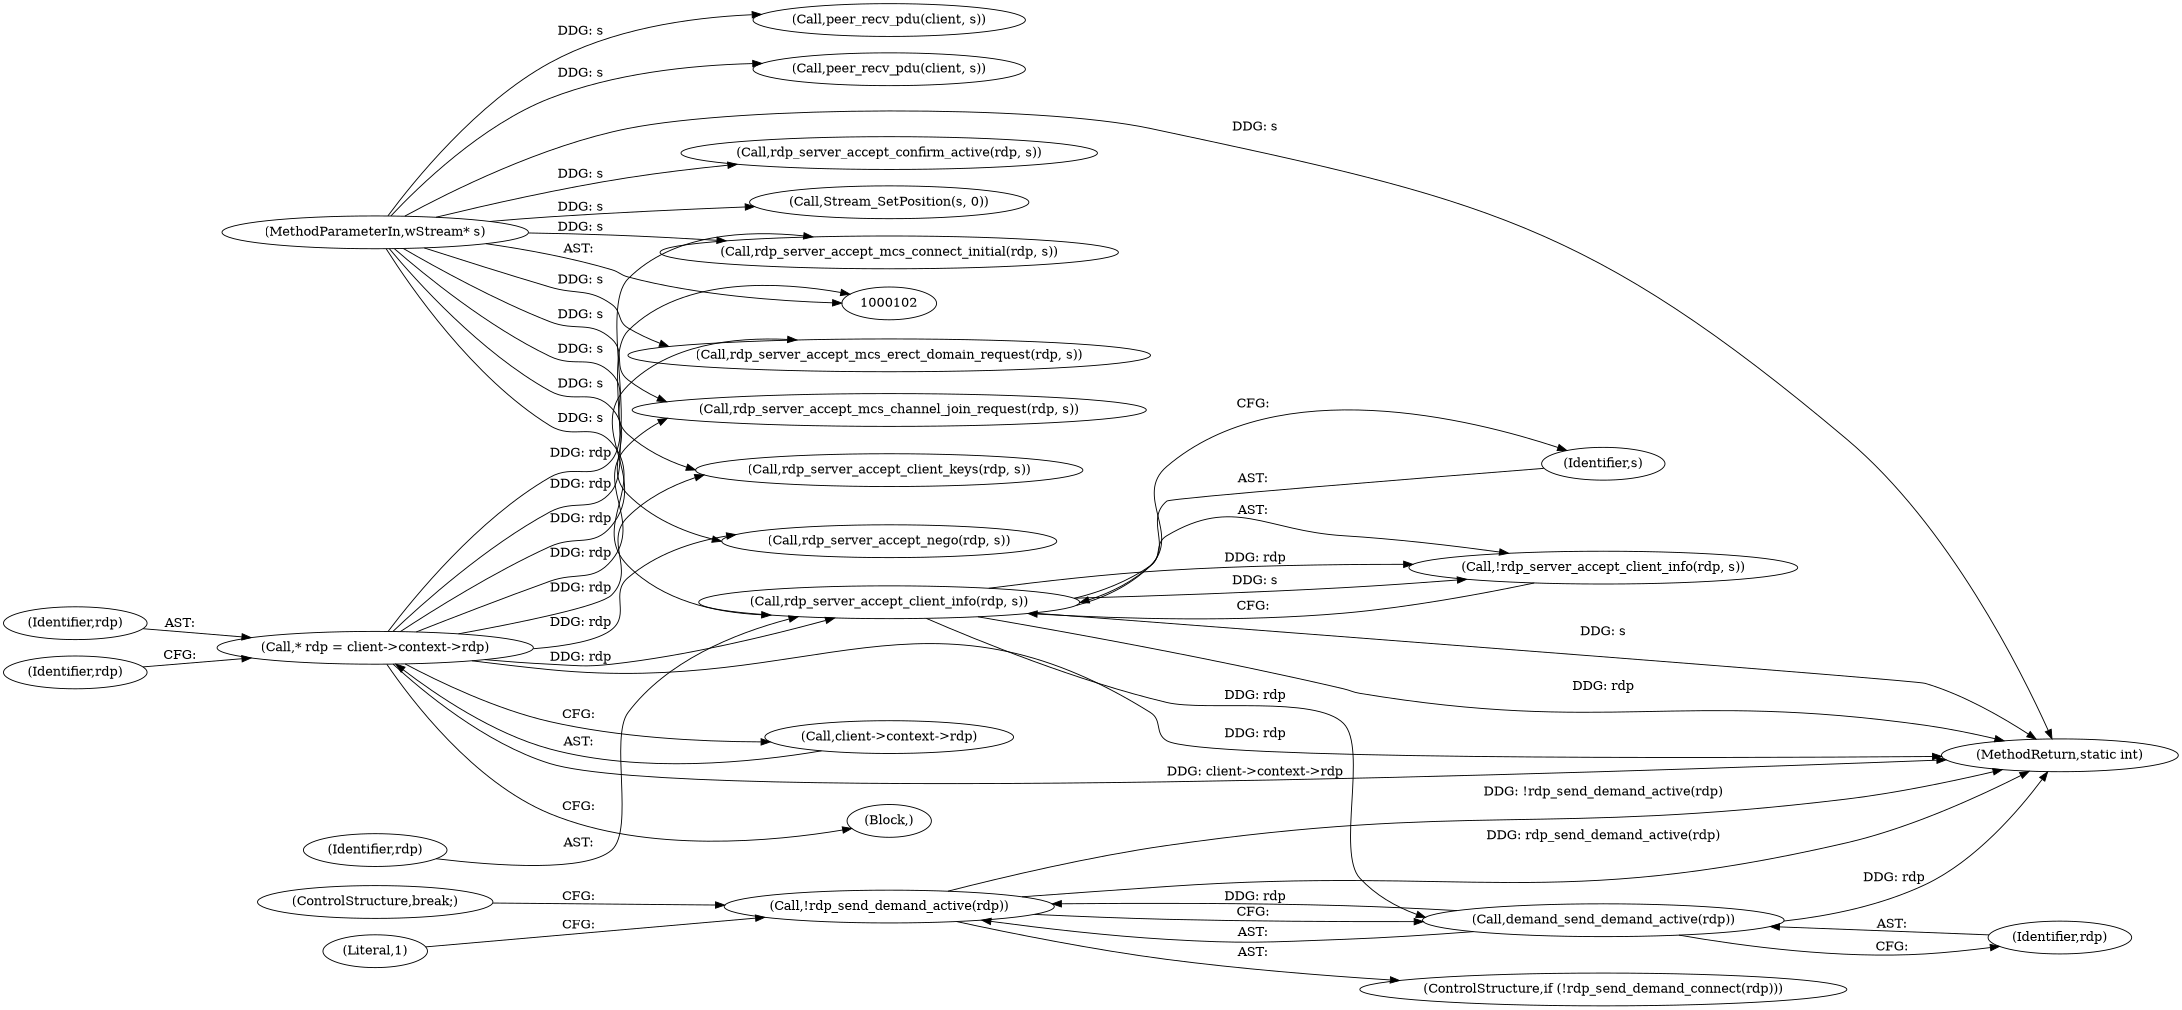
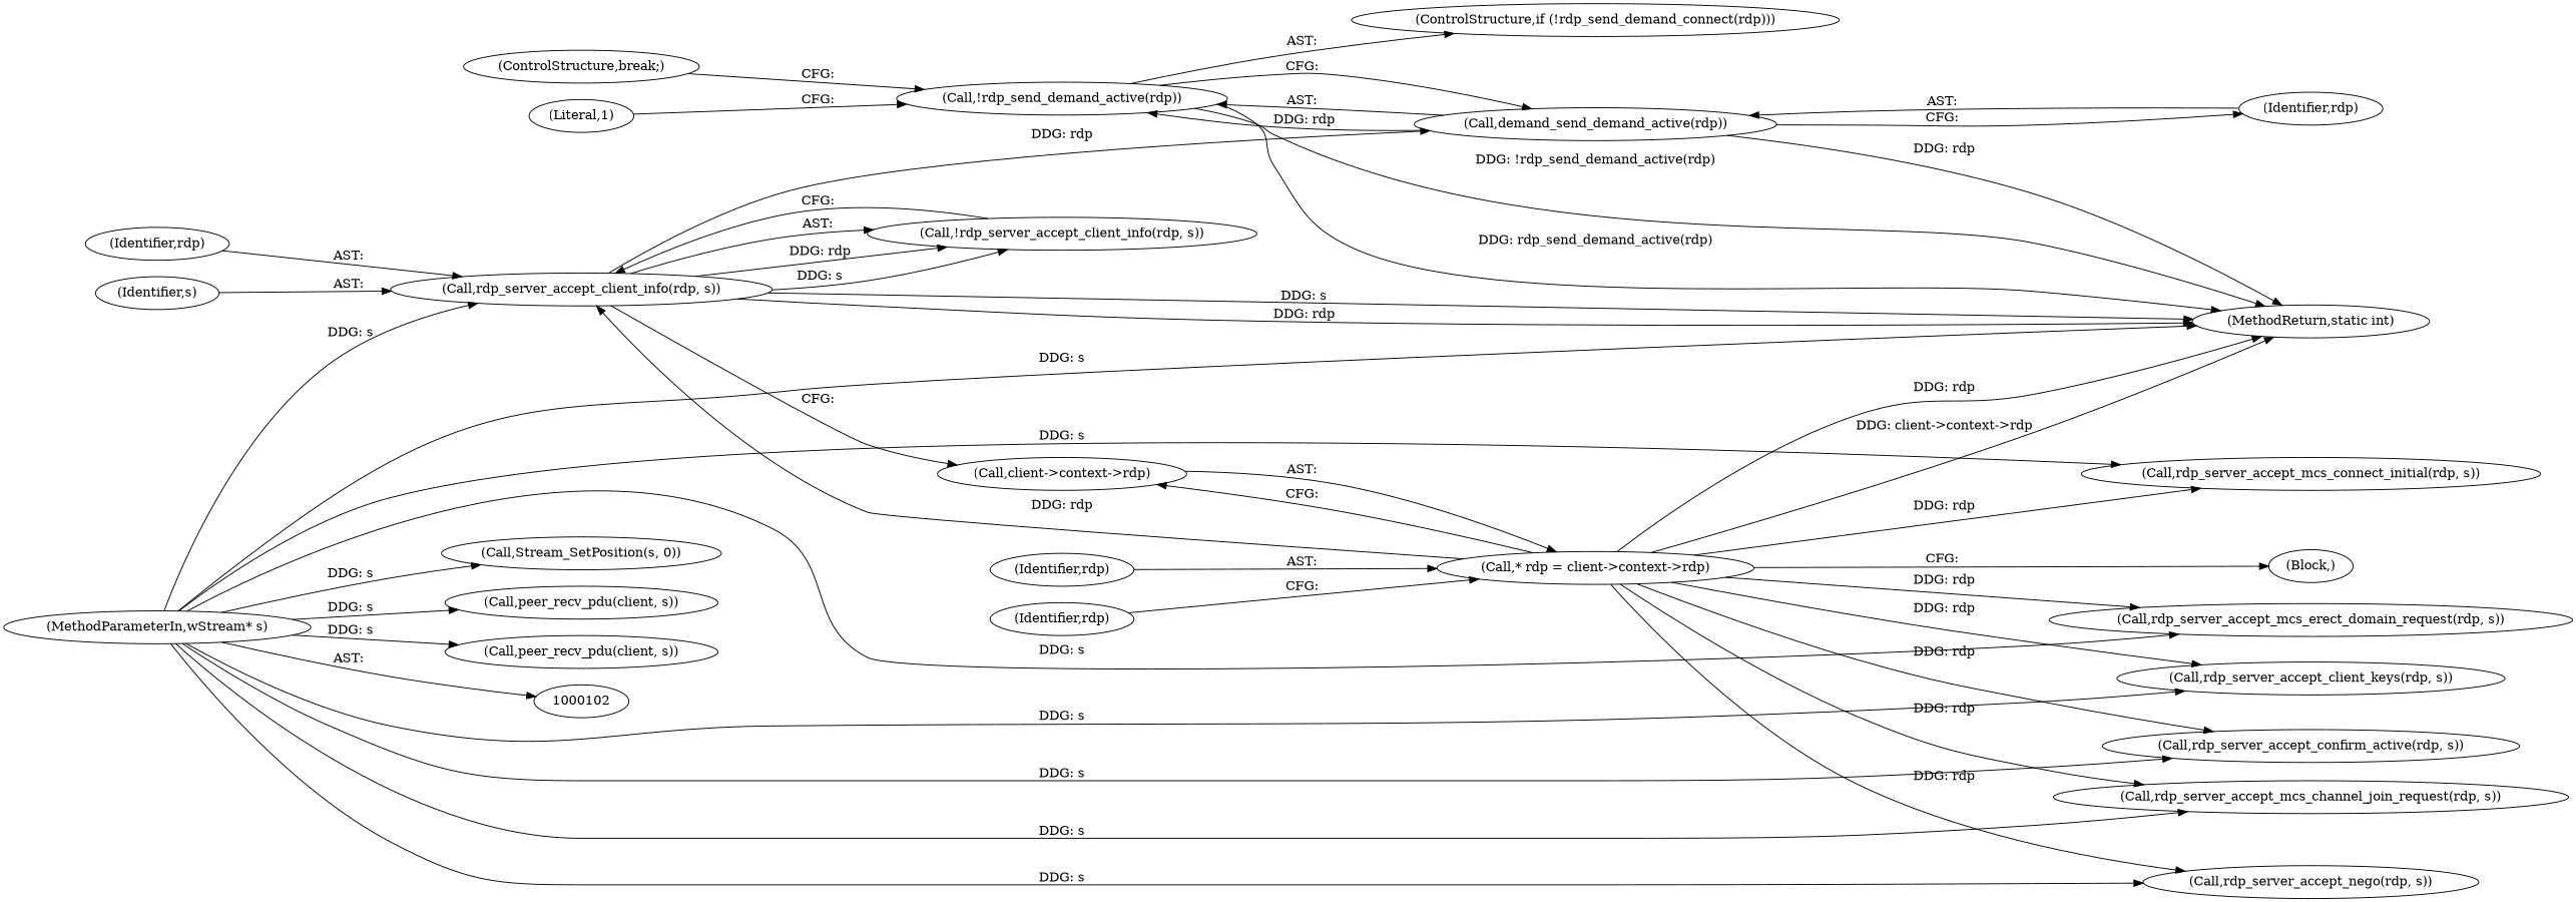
  digraph {
    rankdir=LR
    n1 [label="(Call,!rdp_send_demand_active(rdp))"]
    n2 [label="(Call,demand_send_demand_active(rdp))"]
    n3 [label="(MethodReturn,static int)"]
    n4 [label="(ControlStructure,if (!rdp_send_demand_connect(rdp)))"]
    n5 [label="(Identifier,rdp)"]
    n6 [label="(Call,rdp_server_accept_client_info(rdp, s))"]
    n7 [label="(Identifier,s)"]
    n8 [label="(Call,!rdp_server_accept_client_info(rdp, s))"]
    n9 [label="(Call,* rdp = client->context->rdp)"]
    n10 [label="(Call,rdp_server_accept_nego(rdp, s))"]
    n11 [label="(Block,)"]
    n12 [label="(Call,rdp_server_accept_confirm_active(rdp, s))"]
    n13 [label="(Call,rdp_server_accept_mcs_channel_join_request(rdp, s))"]
    n14 [label="(Call,client->context->rdp)"]
    n15 [label="(Call,rdp_server_accept_client_keys(rdp, s))"]
    n16 [label="(Call,rdp_server_accept_mcs_connect_initial(rdp, s))"]
    n17 [label="(Call,rdp_server_accept_mcs_erect_domain_request(rdp, s))"]
    n18 [label="(MethodParameterIn,wStream* s)"]
    n19 [label="(Call,Stream_SetPosition(s, 0))"]
    n20 [label="(Call,peer_recv_pdu(client, s))"]
    n21 [label="(Call,peer_recv_pdu(client, s))"]
    1000102
    n23 [label="(Identifier,rdp)"]
    n24 [label="(Identifier,rdp)"]
    n25 [label="(Literal,1)"]
    n26 [label="(Identifier,rdp)"]
    n27 [label="(ControlStructure,break;)"]
    n1 -> n2 [label="CFG: "]
    n1 -> n3 [label="DDG: !rdp_send_demand_active(rdp)"]
    n1 -> n3 [label="DDG: rdp_send_demand_active(rdp)"]
    n1 -> n4 [label="AST: "]
    n2 -> n1 [label="AST: "]
    n2 -> n1 [label="DDG: rdp"]
    n2 -> n3 [label="DDG: rdp"]
    n2 -> n5 [label="CFG: "]
    n5 -> n2 [label="AST: "]
    n6 -> n2 [label="DDG: rdp"]
    n6 -> n3 [label="DDG: s"]
    n6 -> n3 [label="DDG: rdp"]
-   n6 -> n7 [label="CFG: "]
+   n6 -> n14 [label="CFG: "]
    n6 -> n8 [label="AST: "]
    n6 -> n8 [label="DDG: rdp"]
    n6 -> n8 [label="DDG: s"]
    n7 -> n6 [label="AST: "]
    n8 -> n6 [label="CFG: "]
    n9 -> n3 [label="DDG: rdp"]
    n9 -> n3 [label="DDG: client->context->rdp"]
    n9 -> n6 [label="DDG: rdp"]
    n9 -> n10 [label="DDG: rdp"]
    n9 -> n11 [label="CFG: "]
-   n9 -> 1000102 [label="DDG: rdp"]
+   n9 -> n12 [label="DDG: rdp"]
    n9 -> n13 [label="DDG: rdp"]
    n9 -> n14 [label="CFG: "]
    n9 -> n15 [label="DDG: rdp"]
    n9 -> n16 [label="DDG: rdp"]
    n9 -> n17 [label="DDG: rdp"]
    n14 -> n9 [label="AST: "]
    n18 -> n3 [label="DDG: s"]
    n18 -> n6 [label="DDG: s"]
    n18 -> n10 [label="DDG: s"]
    n18 -> n12 [label="DDG: s"]
    n18 -> n13 [label="DDG: s"]
    n18 -> n15 [label="DDG: s"]
    n18 -> n16 [label="DDG: s"]
    n18 -> n17 [label="DDG: s"]
    n18 -> n19 [label="DDG: s"]
    n18 -> n20 [label="DDG: s"]
    n18 -> n21 [label="DDG: s"]
    n18 -> 1000102 [label="AST: "]
    n23 -> n9 [label="AST: "]
    n24 -> n9 [label="CFG: "]
    n25 -> n1 [label="CFG: "]
    n26 -> n6 [label="AST: "]
    n27 -> n1 [label="CFG: "]
  }
